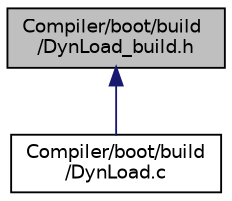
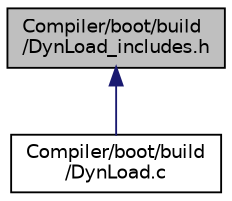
  digraph {
    node [color=black fontname=Helvetica fontsize=10 shape=record style=filled]
-   n1 [fillcolor=grey75 fontcolor=black height=0.2 label="Compiler/boot/build\l/DynLoad_build.h" width=0.4]
+   n1 [fillcolor=grey75 fontcolor=black height=0.2 label="Compiler/boot/build\l/DynLoad_includes.h" width=0.4]
    n2 [fillcolor=white height=0.2 label="Compiler/boot/build\l/DynLoad.c" width=0.4]
    n1 -> n2 [color=midnightblue dir=back fontname=Helvetica fontsize=10 labelfontname=Helvetica labelfontsize=10 style=solid]
  }
